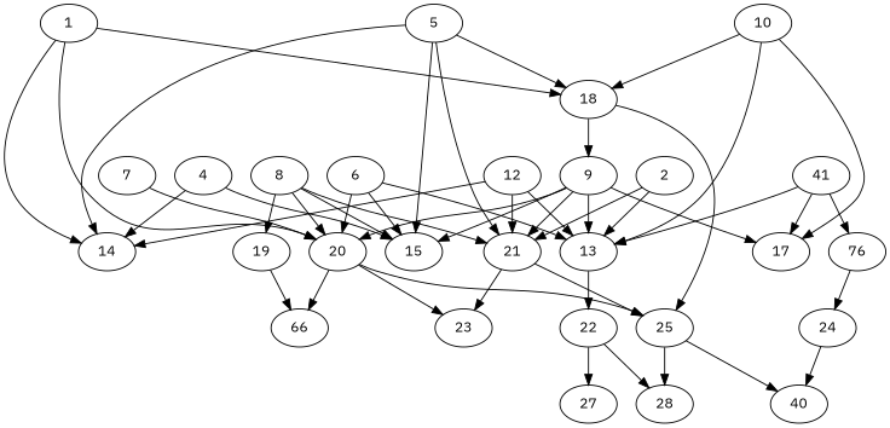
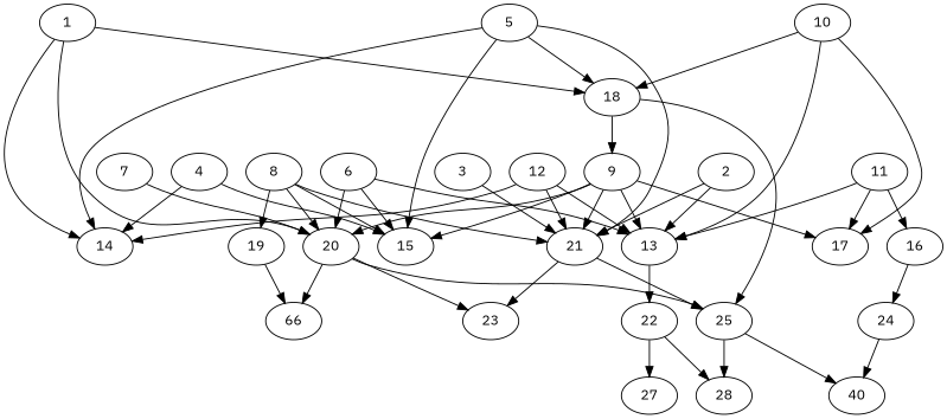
  digraph {
    fontname="IBM Plex Sans"
    node [alpha=0.03 fontname="IBM Plex Sans"]
    edge [fontname="IBM Plex Sans"]
    1 [alpha=0.12 expect_size=366548131261388224]
    14 [alpha=0.08 expect_size=743667336627702]
    18 [expect_size=2879988451389087744]
    20 [alpha=0.10 expect_size=69012538924598824]
    25 [alpha=0.11 expect_size=29506371273638788]
    9 [alpha=0.13 expect_size=2825226025519781]
    23 [expect_size=1955792591625093120]
    n8 [alpha=0.05 expect_size=44843396390908432 label=66]
    28 [alpha=0.01 expect_size=67310391985700864000]
    n10 [alpha=0.04 expect_size=7836411941672918 label=40]
    2 [alpha=0.02 expect_size=419556275253854339072]
    13 [alpha=0.10 expect_size=331168504003149568]
    21 [alpha=0.19 expect_size=15599526491020512]
    22 [alpha=0.08 expect_size=117946699291975221248]
    27 [alpha=0.09 expect_size=10736959140270324]
+   3 [alpha=0.12 expect_size=26070779671388864]
    4 [alpha=0.14 expect_size=12534698541698598]
    15 [alpha=0.15 expect_size=1214206819256299]
    5 [alpha=0.09 expect_size=463504981077289598976]
    6 [alpha=0.18 expect_size=2192775760889258]
    7 [alpha=0.05 expect_size=60088689089029888]
    8 [alpha=0.09 expect_size=814172749863350960128]
    19 [expect_size=251553167202274246656]
    17 [alpha=0.13 expect_size=875385326976106496000]
    10 [alpha=0.14 expect_size=2233108906974356224]
-   11 [alpha=0.17 expect_size=3977647183956120 label=41]
-   16 [alpha=0.11 expect_size=191532517634061664 label=76]
+   11 [alpha=0.17 expect_size=3977647183956120]
+   16 [alpha=0.11 expect_size=191532517634061664]
    24 [alpha=0.16 expect_size=1840268512686592]
    12 [alpha=0.06 expect_size=25369329675025524]
    1 -> 14
    1 -> 18
    1 -> 20
    18 -> 25
    18 -> 9
    20 -> 25
    20 -> 23
    20 -> n8
    25 -> 28
    25 -> n10
    9 -> 20
    9 -> 13
    9 -> 21
    9 -> 15
    9 -> 17
    2 -> 13
    2 -> 21
    13 -> 22
    21 -> 25
    21 -> 23
    22 -> 28
    22 -> 27
+   3 -> 21
    4 -> 14
    4 -> 15
    5 -> 14
    5 -> 18
    5 -> 21
    5 -> 15
    6 -> 20
    6 -> 13
    6 -> 15
    7 -> 20
    8 -> 20
    8 -> 21
    8 -> 15
    8 -> 19
    19 -> n8
    10 -> 18
    10 -> 13
    10 -> 17
    11 -> 13
    11 -> 17
    11 -> 16
    16 -> 24
    24 -> n10
    12 -> 14
    12 -> 13
    12 -> 21
  }
